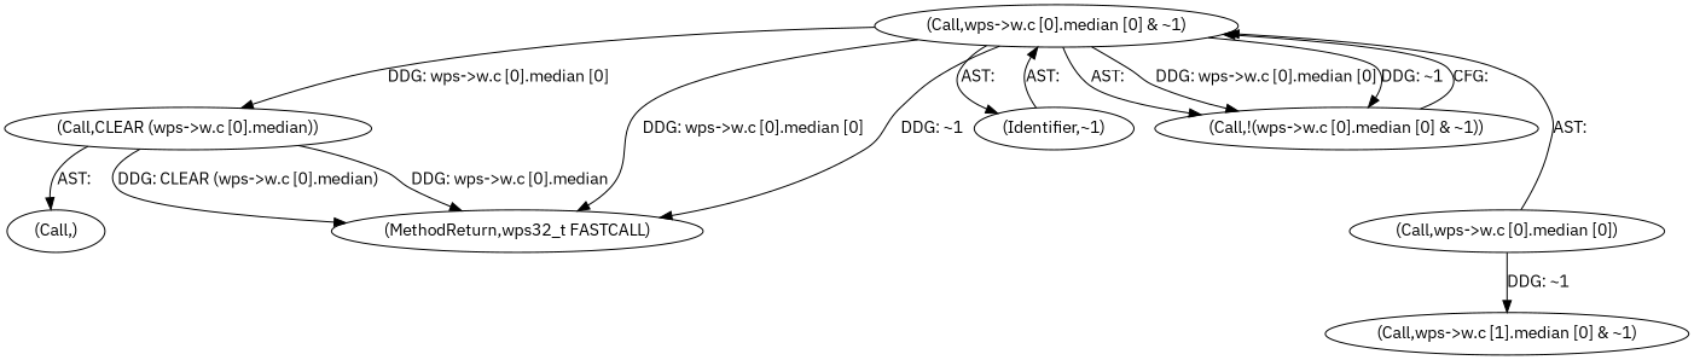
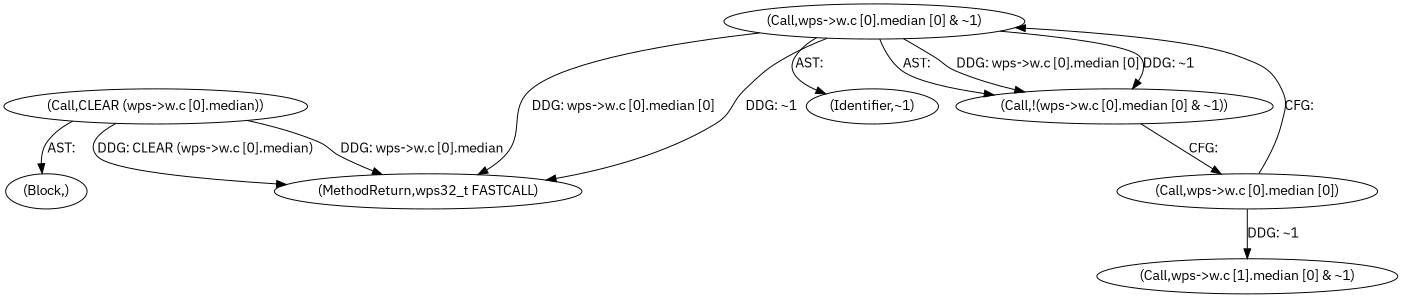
  digraph {
    fontname="IBM Plex Sans"
    node [fontname="IBM Plex Sans"]
    edge [fontname="IBM Plex Sans"]
    n1 [label="(Call,CLEAR (wps->w.c [0].median))"]
    n2 [label="(MethodReturn,wps32_t FASTCALL)"]
-   n3 [label="(Call,)"]
+   n3 [label="(Block,)"]
    n4 [label="(Call,wps->w.c [0].median [0] & ~1)"]
    n5 [label="(Identifier,~1)"]
    n6 [label="(Call,!(wps->w.c [0].median [0] & ~1))"]
    n7 [label="(Call,wps->w.c [1].median [0] & ~1)"]
    n8 [label="(Call,wps->w.c [0].median [0])"]
    n1 -> n2 [label="DDG: wps->w.c [0].median"]
    n1 -> n2 [label="DDG: CLEAR (wps->w.c [0].median)"]
    n1 -> n3 [label="AST: "]
-   n4 -> n1 [label="DDG: wps->w.c [0].median [0]"]
    n4 -> n2 [label="DDG: wps->w.c [0].median [0]"]
    n4 -> n2 [label="DDG: ~1"]
    n4 -> n5 [label="AST: "]
    n4 -> n6 [label="AST: "]
    n4 -> n6 [label="DDG: wps->w.c [0].median [0]"]
    n4 -> n6 [label="DDG: ~1"]
-   n5 -> n4 [label="AST: "]
-   n6 -> n4 [label="CFG: "]
-   n8 -> n4 [label="AST: "]
+   n6 -> n8 [label="CFG: "]
+   n8 -> n4 [label="CFG: "]
    n8 -> n7 [label="DDG: ~1"]
  }
